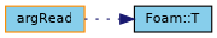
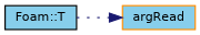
  digraph {
    rankdir=LR
    node [fillcolor=skyblue fontname=Helvetica fontsize=10 shape=record style=filled]
    n1 [color=darkorange fontcolor=black height=0.2 label=argRead width=0.4]
    n2 [color=black height=0.2 label="Foam::T" width=0.4]
-   n1 -> n2 [color=midnightblue fontname=Helvetica fontsize=10 labelfontname=Helvetica labelfontsize=10 style=dotted arrowhead=normal]
+   n2 -> n1 [color=midnightblue fontname=Helvetica fontsize=10 labelfontname=Helvetica labelfontsize=10 style=dotted arrowhead=normal]
  }
